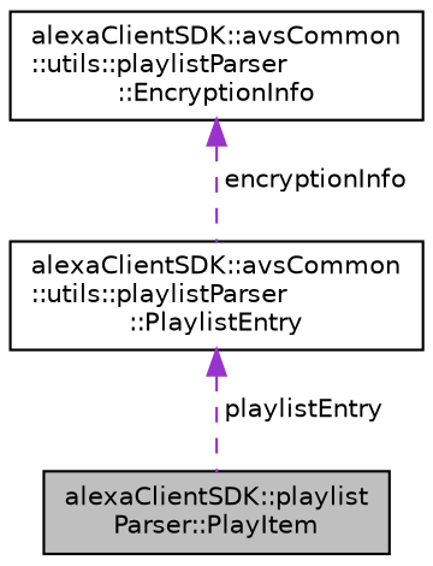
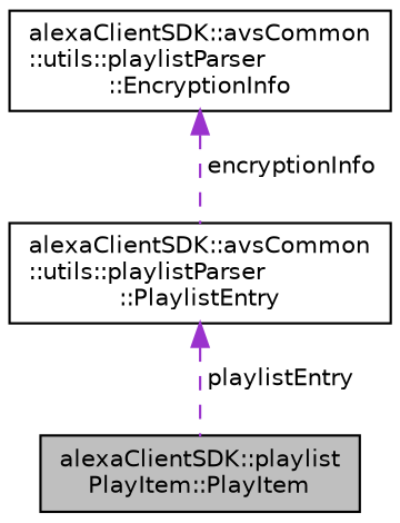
  digraph {
    node [color=black fillcolor=white fontname=Helvetica fontsize=10 shape=record style=filled]
    edge [color=darkorchid3 dir=back fontname=Helvetica fontsize=10 labelfontname=Helvetica labelfontsize=10 style=dashed]
-   n1 [fillcolor=grey75 fontcolor=black height=0.2 label="alexaClientSDK::playlist\lParser::PlayItem" width=0.4]
+   n1 [fillcolor=grey75 fontcolor=black height=0.2 label="alexaClientSDK::playlist\lPlayItem::PlayItem" width=0.4]
    n2 [height=0.2 label="alexaClientSDK::avsCommon\l::utils::playlistParser\l::PlaylistEntry" width=0.4]
    n3 [height=0.2 label="alexaClientSDK::avsCommon\l::utils::playlistParser\l::EncryptionInfo" width=0.4]
    n2 -> n1 [label=" playlistEntry"]
    n3 -> n2 [label=" encryptionInfo"]
  }
